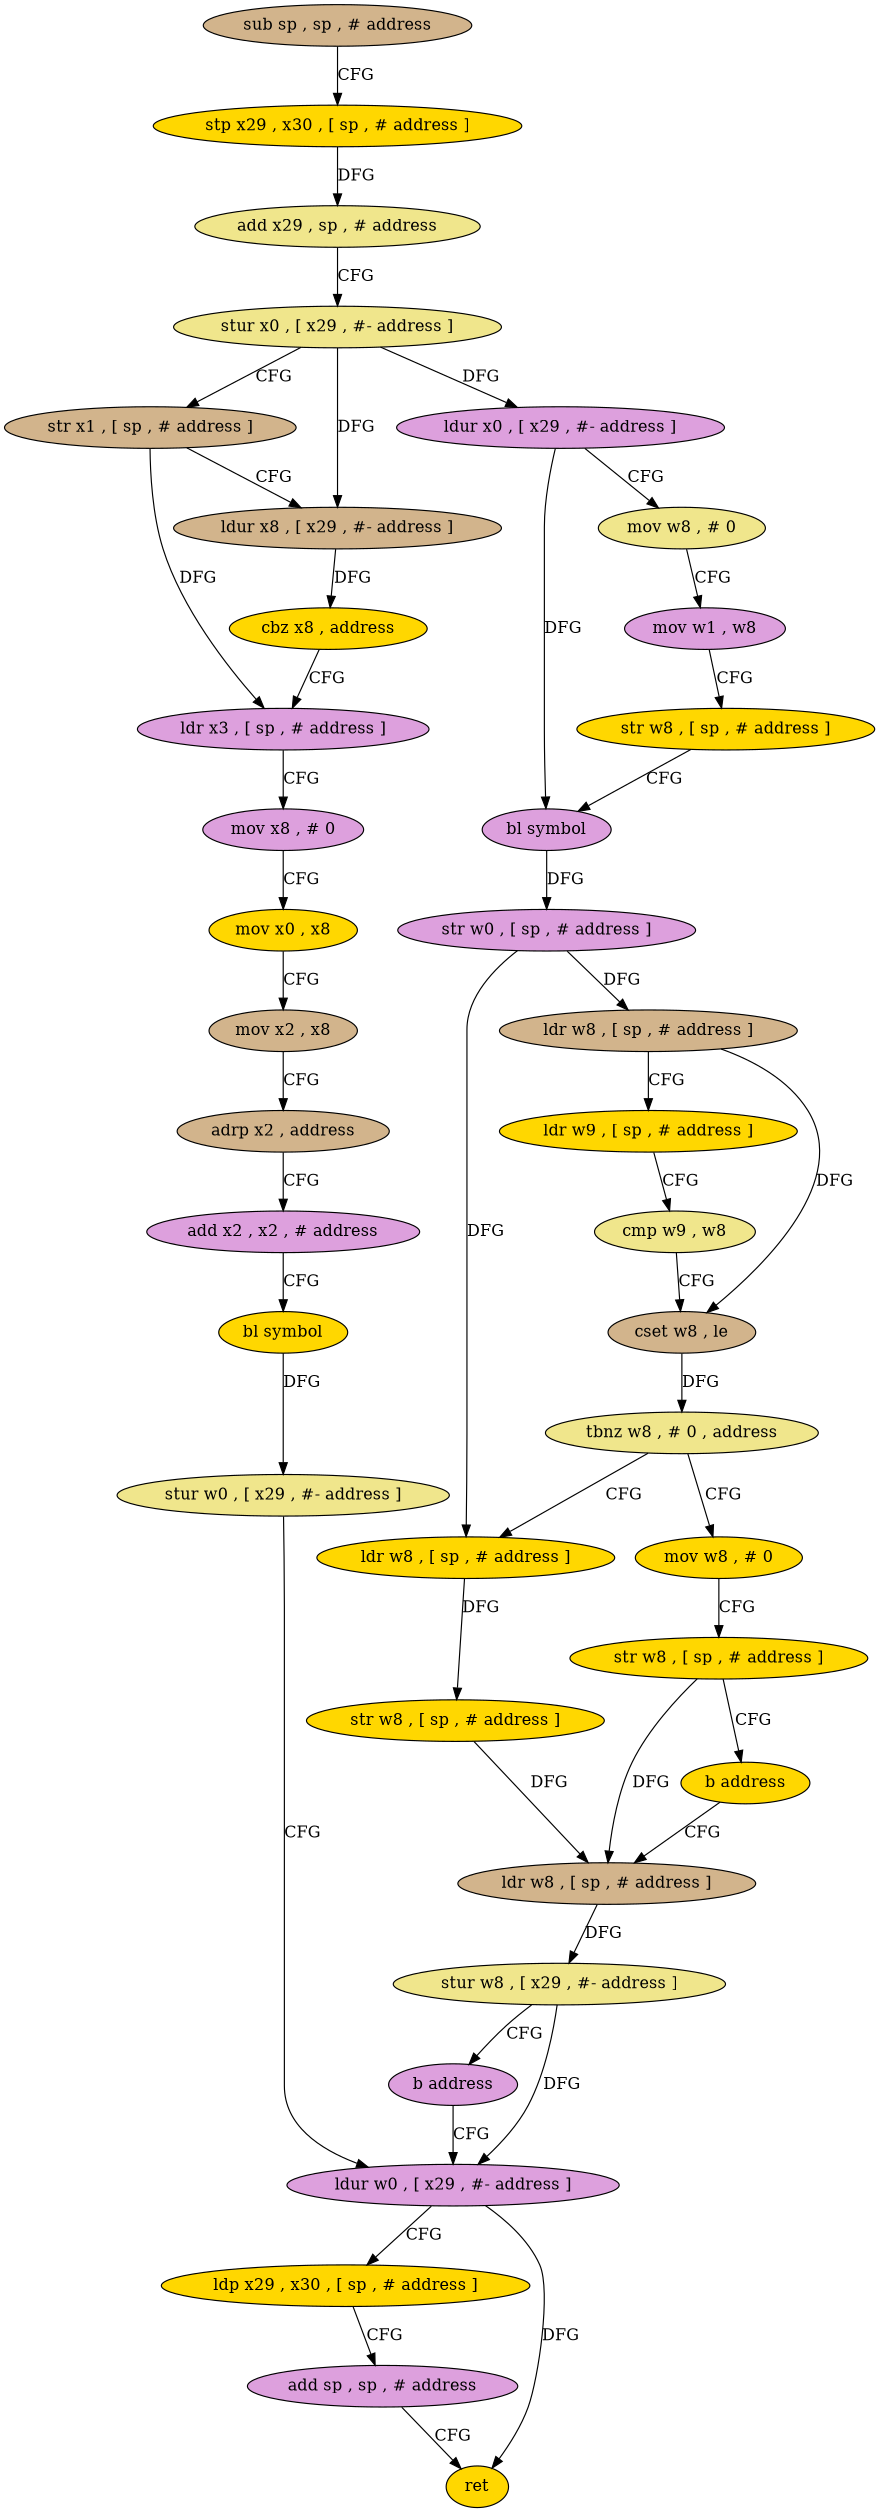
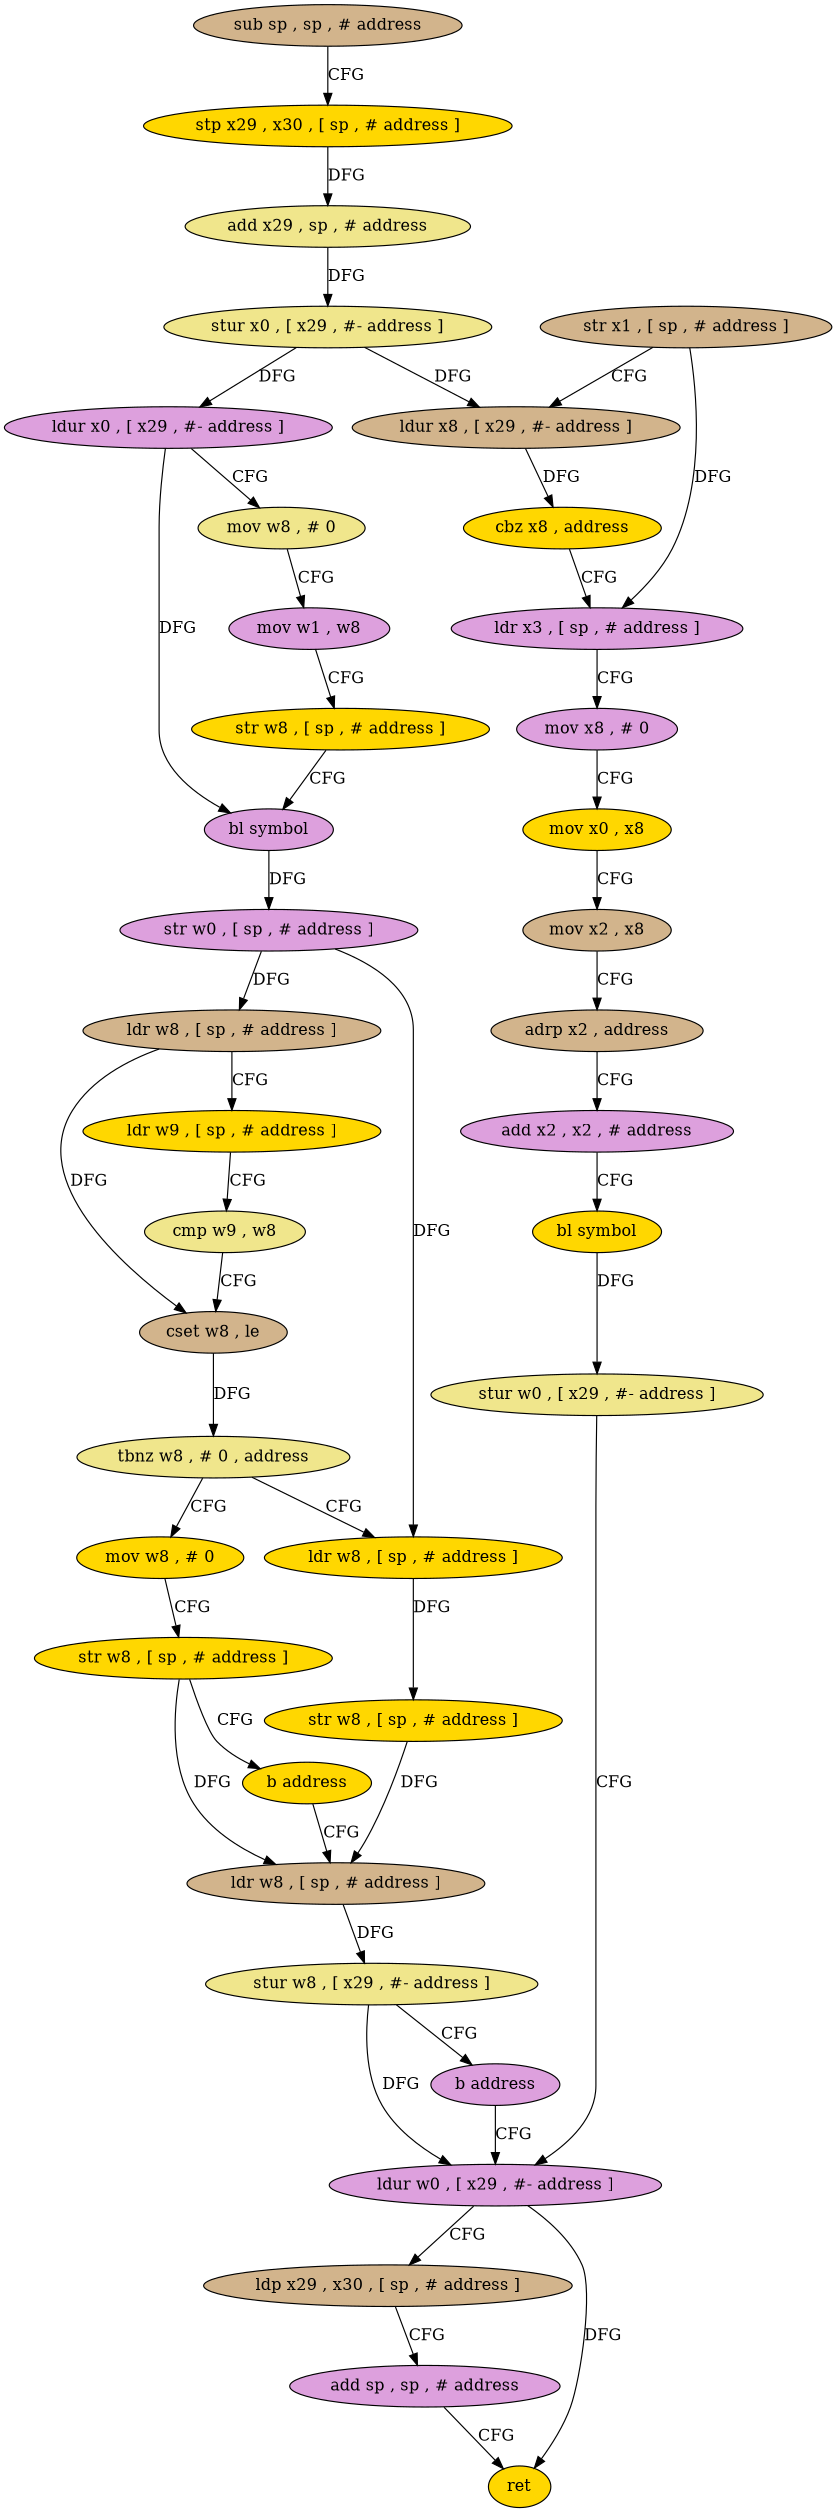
  digraph {
    node [fillcolor=gold style=filled]
    n1 [fillcolor=tan label="sub sp , sp , # address"]
    n2 [label="stp x29 , x30 , [ sp , # address ]"]
    n3 [fillcolor=khaki label="add x29 , sp , # address"]
    n4 [fillcolor=khaki label="stur x0 , [ x29 , #- address ]"]
    n5 [fillcolor=tan label="str x1 , [ sp , # address ]"]
    n6 [fillcolor=tan label="ldur x8 , [ x29 , #- address ]"]
    n7 [fillcolor=plum label="ldur x0 , [ x29 , #- address ]"]
    n8 [fillcolor=plum label="ldr x3 , [ sp , # address ]"]
    n9 [label="cbz x8 , address"]
    n10 [fillcolor=khaki label="mov w8 , # 0"]
    n11 [fillcolor=plum label="bl symbol"]
    n12 [fillcolor=plum label="mov x8 , # 0"]
    n13 [label="mov x0 , x8"]
    n14 [fillcolor=plum label="mov w1 , w8"]
    n15 [fillcolor=plum label="str w0 , [ sp , # address ]"]
    n16 [fillcolor=tan label="mov x2 , x8"]
    n17 [fillcolor=tan label="adrp x2 , address"]
    n18 [fillcolor=plum label="add x2 , x2 , # address"]
    n19 [label="bl symbol"]
    n20 [fillcolor=khaki label="stur w0 , [ x29 , #- address ]"]
    n21 [fillcolor=plum label="ldur w0 , [ x29 , #- address ]"]
-   n22 [label="ldp x29 , x30 , [ sp , # address ]"]
+   n22 [fillcolor=tan label="ldp x29 , x30 , [ sp , # address ]"]
    n23 [label=ret]
    n24 [fillcolor=plum label="add sp , sp , # address"]
    n25 [label="str w8 , [ sp , # address ]"]
    n26 [fillcolor=tan label="ldr w8 , [ sp , # address ]"]
    n27 [label="ldr w8 , [ sp , # address ]"]
    n28 [label="ldr w9 , [ sp , # address ]"]
    n29 [fillcolor=tan label="cset w8 , le"]
    n30 [label="str w8 , [ sp , # address ]"]
    n31 [fillcolor=khaki label="cmp w9 , w8"]
    n32 [fillcolor=khaki label="tbnz w8 , # 0 , address"]
    n33 [label="mov w8 , # 0"]
    n34 [label="str w8 , [ sp , # address ]"]
    n35 [fillcolor=tan label="ldr w8 , [ sp , # address ]"]
    n36 [label="b address"]
    n37 [fillcolor=khaki label="stur w8 , [ x29 , #- address ]"]
    n38 [fillcolor=plum label="b address"]
    n1 -> n2 [label=CFG]
    n2 -> n3 [label=DFG]
-   n3 -> n4 [label=CFG]
-   n4 -> n5 [label=CFG]
+   n3 -> n4 [label=DFG]
    n4 -> n6 [label=DFG]
    n4 -> n7 [label=DFG]
    n5 -> n6 [label=CFG]
    n5 -> n8 [label=DFG]
    n6 -> n9 [label=DFG]
    n7 -> n10 [label=CFG]
    n7 -> n11 [label=DFG]
    n8 -> n12 [label=CFG]
    n9 -> n8 [label=CFG]
    n10 -> n14 [label=CFG]
    n11 -> n15 [label=DFG]
    n12 -> n13 [label=CFG]
    n13 -> n16 [label=CFG]
    n14 -> n25 [label=CFG]
    n15 -> n26 [label=DFG]
    n15 -> n27 [label=DFG]
    n16 -> n17 [label=CFG]
    n17 -> n18 [label=CFG]
    n18 -> n19 [label=CFG]
    n19 -> n20 [label=DFG]
    n20 -> n21 [label=CFG]
    n21 -> n22 [label=CFG]
    n21 -> n23 [label=DFG]
    n22 -> n24 [label=CFG]
    n24 -> n23 [label=CFG]
    n25 -> n11 [label=CFG]
    n26 -> n28 [label=CFG]
    n26 -> n29 [label=DFG]
    n27 -> n30 [label=DFG]
    n28 -> n31 [label=CFG]
    n29 -> n32 [label=DFG]
    n30 -> n35 [label=DFG]
    n31 -> n29 [label=CFG]
    n32 -> n27 [label=CFG]
    n32 -> n33 [label=CFG]
    n33 -> n34 [label=CFG]
    n34 -> n35 [label=DFG]
    n34 -> n36 [label=CFG]
    n35 -> n37 [label=DFG]
    n36 -> n35 [label=CFG]
    n37 -> n21 [label=DFG]
    n37 -> n38 [label=CFG]
    n38 -> n21 [label=CFG]
  }
